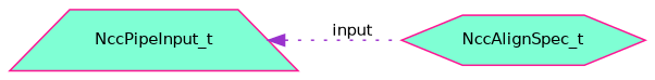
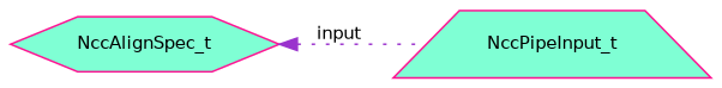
  digraph {
    rankdir=LR
    node [color=deeppink fillcolor=aquamarine fontname=Helvetica fontsize=10 style=filled]
    n1 [fontcolor=black height=0.2 label=NccAlignSpec_t shape=hexagon width=0.4]
    n2 [height=0.2 label=NccPipeInput_t shape=trapezium width=0.4]
-   n2 -> n1 [color=darkorchid3 dir=back fontname=Helvetica fontsize=10 label=" input" labelfontname=Helvetica labelfontsize=10 style=dotted]
+   n1 -> n2 [color=darkorchid3 dir=back fontname=Helvetica fontsize=10 label=" input" labelfontname=Helvetica labelfontsize=10 style=dotted]
  }
